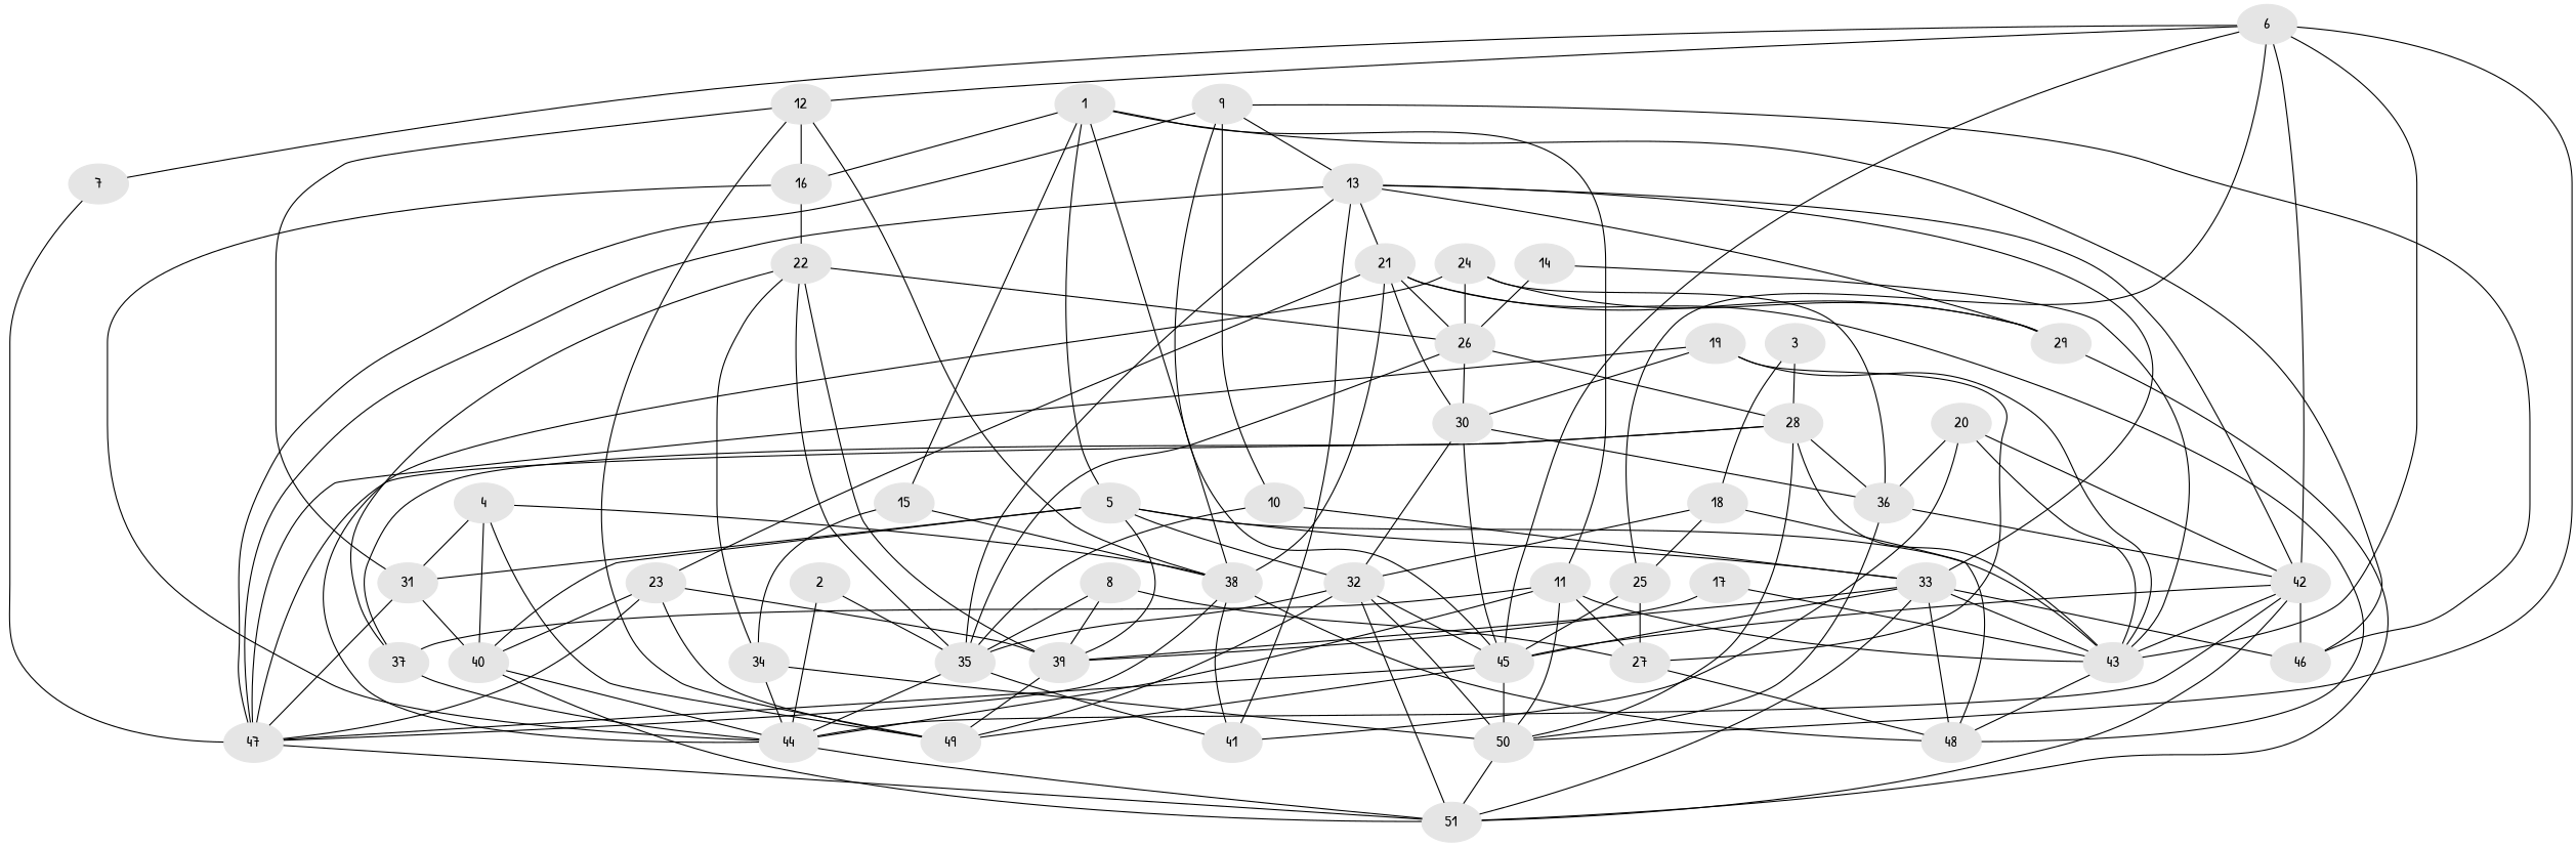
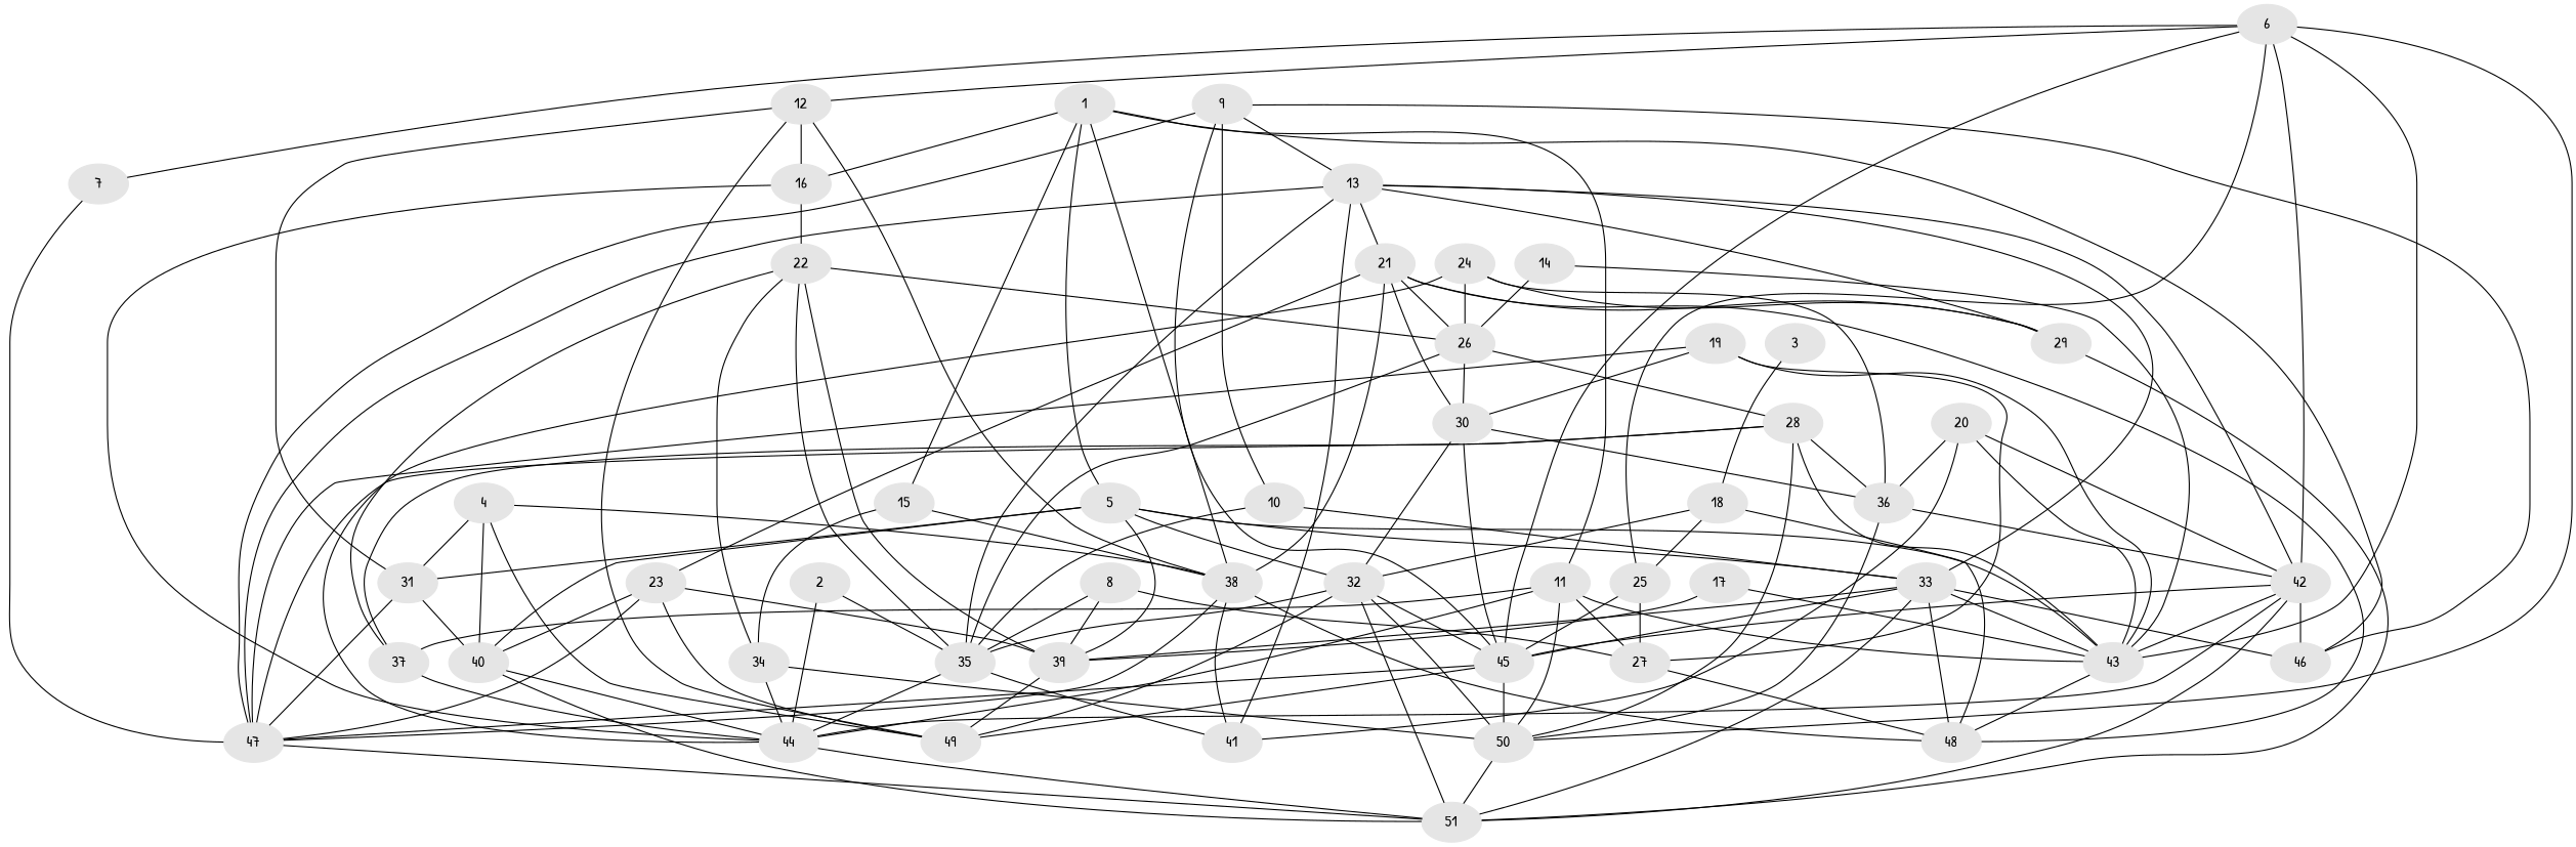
  graph {
    fontname="Patrick Hand"
    node [color=gray90 fontname="Patrick Hand" style=filled]
    edge [fontname="Patrick Hand" weight=1.0]
    1
    5
    11
    15
    16
    38
    46
    31
    40
    32
    33
    39
    43
    44
    50
    27
    37
    34
    22
    47
    41
    48
    2
    35
    51
    3
    18
    28
    25
    36
    4
    49
    45
    6
    7
    12
    42
    8
    9
    10
    13
    21
    29
    26
    30
    23
    14
    17
    19
    20
    24
    1 -- 5
    1 -- 11
    1 -- 15
    1 -- 16
    1 -- 38
    1 -- 46
    5 -- 31
    5 -- 40
    5 -- 32
    5 -- 33
    5 -- 39
    5 -- 43
    11 -- 43
    11 -- 44
    11 -- 50
    11 -- 27
    11 -- 37
    15 -- 38
    15 -- 34
    16 -- 44
    16 -- 22
    38 -- 47
    38 -- 41
    38 -- 48 [weight=2.0]
    31 -- 40
    31 -- 47
    40 -- 44
    40 -- 51
    32 -- 50
    32 -- 35
    32 -- 51
    32 -- 49
    32 -- 45
    33 -- 46
    33 -- 39
    33 -- 43
    33 -- 48
    33 -- 51
    33 -- 45
    39 -- 49
    43 -- 48
    44 -- 51
    50 -- 51
    27 -- 48
    37 -- 44
    34 -- 44
    34 -- 50 [weight=2.0]
    22 -- 39 [weight=2.0]
    22 -- 37
    22 -- 34
    22 -- 35
    22 -- 26
    47 -- 51
    2 -- 44
    2 -- 35
    35 -- 44
    35 -- 41
    3 -- 18
-   3 -- 28 [weight=2.0]
    18 -- 32
    18 -- 48
    18 -- 25
    28 -- 43
    28 -- 50
    28 -- 37
    28 -- 47
    28 -- 36
    25 -- 27
    25 -- 45
    36 -- 50
    36 -- 42
    4 -- 38
    4 -- 31
    4 -- 40
    4 -- 49
    45 -- 50
    45 -- 47
    45 -- 49
    6 -- 43
    6 -- 50
    6 -- 25
    6 -- 45
    6 -- 7
    6 -- 12
    6 -- 42
    7 -- 47
    12 -- 16
    12 -- 38
    12 -- 31
    12 -- 49
    42 -- 46
    42 -- 43
    42 -- 44
    42 -- 51
    42 -- 45
    8 -- 39
    8 -- 27
    8 -- 35
    9 -- 46
    9 -- 47
    9 -- 45
    9 -- 10
    9 -- 13
    10 -- 33
    10 -- 35
    13 -- 33
    13 -- 47
    13 -- 41
    13 -- 35
    13 -- 42
    13 -- 21
    13 -- 29
    21 -- 38
    21 -- 48
    21 -- 29
    21 -- 26
    21 -- 30
    21 -- 23
    29 -- 51
    26 -- 35
    26 -- 28
    26 -- 30
    30 -- 32
    30 -- 36
    30 -- 45
    23 -- 40
    23 -- 39
    23 -- 47
    23 -- 49
    14 -- 43
    14 -- 26
    17 -- 39
    17 -- 43
    19 -- 43
    19 -- 27
    19 -- 47
    19 -- 30
    20 -- 43
    20 -- 41
    20 -- 36
    20 -- 42
    24 -- 44
    24 -- 36
    24 -- 29
    24 -- 26
  }
